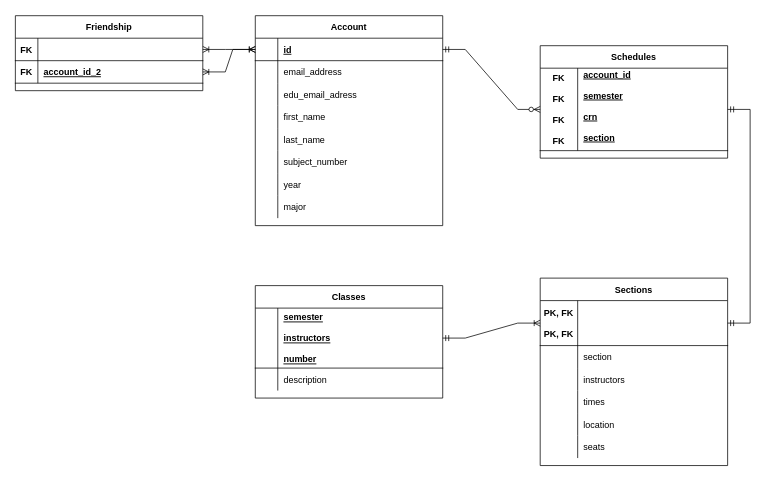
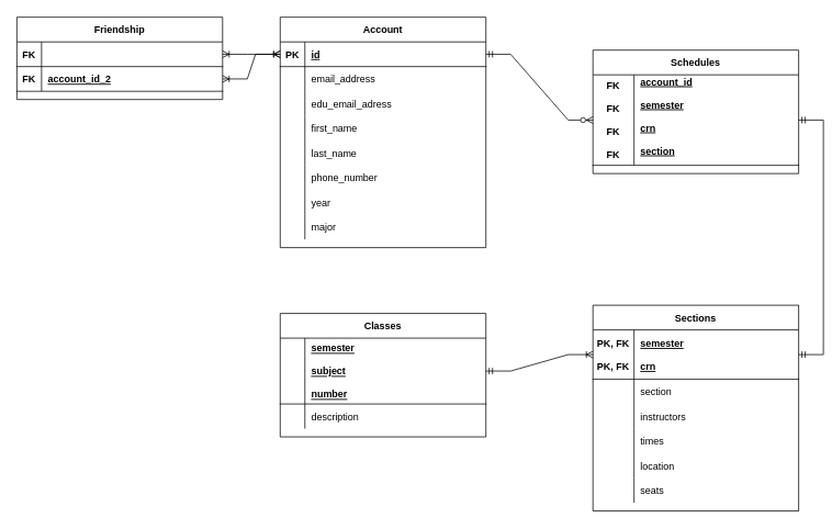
  <mxCell id="0" />
  <mxCell id="1" parent="0" />
  <mxCell id="2" value="Account" style="shape=table;startSize=30;container=1;collapsible=1;childLayout=tableLayout;fixedRows=1;rowLines=0;fontStyle=1;align=center;resizeLast=1;" parent="1" vertex="1"><mxGeometry x="340" y="20" width="250" height="280" as="geometry" /></mxCell>
  <mxCell id="3" value="" style="shape=partialRectangle;collapsible=0;dropTarget=0;pointerEvents=0;fillColor=none;points=[[0,0.5],[1,0.5]];portConstraint=eastwest;top=0;left=0;right=0;bottom=1;" parent="2" vertex="1"><mxGeometry y="30" width="250" height="30" as="geometry" /></mxCell>
+ <mxCell id="4" value="PK" style="shape=partialRectangle;overflow=hidden;connectable=0;fillColor=none;top=0;left=0;bottom=0;right=0;fontStyle=1;" parent="3" vertex="1"><mxGeometry width="30" height="30" as="geometry"><mxRectangle width="30" height="30" as="alternateBounds" /></mxGeometry></mxCell>
  <mxCell id="5" value="id" style="shape=partialRectangle;overflow=hidden;connectable=0;fillColor=none;top=0;left=0;bottom=0;right=0;align=left;spacingLeft=6;fontStyle=5;" parent="3" vertex="1"><mxGeometry x="30" width="220" height="30" as="geometry"><mxRectangle width="220" height="30" as="alternateBounds" /></mxGeometry></mxCell>
  <mxCell id="6" value="" style="shape=partialRectangle;collapsible=0;dropTarget=0;pointerEvents=0;fillColor=none;points=[[0,0.5],[1,0.5]];portConstraint=eastwest;top=0;left=0;right=0;bottom=0;" vertex="1" parent="2"><mxGeometry y="60" width="250" height="30" as="geometry" /></mxCell>
  <mxCell id="7" value="" style="shape=partialRectangle;overflow=hidden;connectable=0;fillColor=none;top=0;left=0;bottom=0;right=0;" vertex="1" parent="6"><mxGeometry width="30" height="30" as="geometry"><mxRectangle width="30" height="30" as="alternateBounds" /></mxGeometry></mxCell>
  <mxCell id="8" value="email_address" style="shape=partialRectangle;overflow=hidden;connectable=0;fillColor=none;top=0;left=0;bottom=0;right=0;align=left;spacingLeft=6;" vertex="1" parent="6"><mxGeometry x="30" width="220" height="30" as="geometry"><mxRectangle width="220" height="30" as="alternateBounds" /></mxGeometry></mxCell>
  <mxCell id="9" value="" style="shape=partialRectangle;collapsible=0;dropTarget=0;pointerEvents=0;fillColor=none;points=[[0,0.5],[1,0.5]];portConstraint=eastwest;top=0;left=0;right=0;bottom=0;" vertex="1" parent="2"><mxGeometry y="90" width="250" height="30" as="geometry" /></mxCell>
  <mxCell id="10" value="" style="shape=partialRectangle;overflow=hidden;connectable=0;fillColor=none;top=0;left=0;bottom=0;right=0;" vertex="1" parent="9"><mxGeometry width="30" height="30" as="geometry"><mxRectangle width="30" height="30" as="alternateBounds" /></mxGeometry></mxCell>
  <mxCell id="11" value="edu_email_adress" style="shape=partialRectangle;overflow=hidden;connectable=0;fillColor=none;top=0;left=0;bottom=0;right=0;align=left;spacingLeft=6;" vertex="1" parent="9"><mxGeometry x="30" width="220" height="30" as="geometry"><mxRectangle width="220" height="30" as="alternateBounds" /></mxGeometry></mxCell>
  <mxCell id="12" value="" style="shape=partialRectangle;collapsible=0;dropTarget=0;pointerEvents=0;fillColor=none;points=[[0,0.5],[1,0.5]];portConstraint=eastwest;top=0;left=0;right=0;bottom=0;" vertex="1" parent="2"><mxGeometry y="120" width="250" height="30" as="geometry" /></mxCell>
  <mxCell id="13" value="" style="shape=partialRectangle;overflow=hidden;connectable=0;fillColor=none;top=0;left=0;bottom=0;right=0;" vertex="1" parent="12"><mxGeometry width="30" height="30" as="geometry"><mxRectangle width="30" height="30" as="alternateBounds" /></mxGeometry></mxCell>
  <mxCell id="14" value="first_name" style="shape=partialRectangle;overflow=hidden;connectable=0;fillColor=none;top=0;left=0;bottom=0;right=0;align=left;spacingLeft=6;" vertex="1" parent="12"><mxGeometry x="30" width="220" height="30" as="geometry"><mxRectangle width="220" height="30" as="alternateBounds" /></mxGeometry></mxCell>
  <mxCell id="15" value="" style="shape=partialRectangle;collapsible=0;dropTarget=0;pointerEvents=0;fillColor=none;points=[[0,0.5],[1,0.5]];portConstraint=eastwest;top=0;left=0;right=0;bottom=0;" vertex="1" parent="2"><mxGeometry y="150" width="250" height="30" as="geometry" /></mxCell>
  <mxCell id="16" value="" style="shape=partialRectangle;overflow=hidden;connectable=0;fillColor=none;top=0;left=0;bottom=0;right=0;" vertex="1" parent="15"><mxGeometry width="30" height="30" as="geometry"><mxRectangle width="30" height="30" as="alternateBounds" /></mxGeometry></mxCell>
  <mxCell id="17" value="last_name" style="shape=partialRectangle;overflow=hidden;connectable=0;fillColor=none;top=0;left=0;bottom=0;right=0;align=left;spacingLeft=6;" vertex="1" parent="15"><mxGeometry x="30" width="220" height="30" as="geometry"><mxRectangle width="220" height="30" as="alternateBounds" /></mxGeometry></mxCell>
  <mxCell id="18" value="" style="shape=partialRectangle;collapsible=0;dropTarget=0;pointerEvents=0;fillColor=none;points=[[0,0.5],[1,0.5]];portConstraint=eastwest;top=0;left=0;right=0;bottom=0;" parent="2" vertex="1"><mxGeometry y="180" width="250" height="30" as="geometry" /></mxCell>
  <mxCell id="19" value="" style="shape=partialRectangle;overflow=hidden;connectable=0;fillColor=none;top=0;left=0;bottom=0;right=0;" parent="18" vertex="1"><mxGeometry width="30" height="30" as="geometry"><mxRectangle width="30" height="30" as="alternateBounds" /></mxGeometry></mxCell>
- <mxCell id="20" value="subject_number" style="shape=partialRectangle;overflow=hidden;connectable=0;fillColor=none;top=0;left=0;bottom=0;right=0;align=left;spacingLeft=6;" parent="18" vertex="1"><mxGeometry x="30" width="220" height="30" as="geometry"><mxRectangle width="220" height="30" as="alternateBounds" /></mxGeometry></mxCell>
+ <mxCell id="20" value="phone_number" style="shape=partialRectangle;overflow=hidden;connectable=0;fillColor=none;top=0;left=0;bottom=0;right=0;align=left;spacingLeft=6;" parent="18" vertex="1"><mxGeometry x="30" width="220" height="30" as="geometry"><mxRectangle width="220" height="30" as="alternateBounds" /></mxGeometry></mxCell>
  <mxCell id="21" value="" style="shape=partialRectangle;collapsible=0;dropTarget=0;pointerEvents=0;fillColor=none;points=[[0,0.5],[1,0.5]];portConstraint=eastwest;top=0;left=0;right=0;bottom=0;" vertex="1" parent="2"><mxGeometry y="210" width="250" height="30" as="geometry" /></mxCell>
  <mxCell id="22" value="" style="shape=partialRectangle;overflow=hidden;connectable=0;fillColor=none;top=0;left=0;bottom=0;right=0;" vertex="1" parent="21"><mxGeometry width="30" height="30" as="geometry"><mxRectangle width="30" height="30" as="alternateBounds" /></mxGeometry></mxCell>
  <mxCell id="23" value="year" style="shape=partialRectangle;overflow=hidden;connectable=0;fillColor=none;top=0;left=0;bottom=0;right=0;align=left;spacingLeft=6;" vertex="1" parent="21"><mxGeometry x="30" width="220" height="30" as="geometry"><mxRectangle width="220" height="30" as="alternateBounds" /></mxGeometry></mxCell>
  <mxCell id="24" value="" style="shape=partialRectangle;collapsible=0;dropTarget=0;pointerEvents=0;fillColor=none;points=[[0,0.5],[1,0.5]];portConstraint=eastwest;top=0;left=0;right=0;bottom=0;" vertex="1" parent="2"><mxGeometry y="240" width="250" height="30" as="geometry" /></mxCell>
  <mxCell id="25" value="" style="shape=partialRectangle;overflow=hidden;connectable=0;fillColor=none;top=0;left=0;bottom=0;right=0;" vertex="1" parent="24"><mxGeometry width="30" height="30" as="geometry"><mxRectangle width="30" height="30" as="alternateBounds" /></mxGeometry></mxCell>
  <mxCell id="26" value="major" style="shape=partialRectangle;overflow=hidden;connectable=0;fillColor=none;top=0;left=0;bottom=0;right=0;align=left;spacingLeft=6;" vertex="1" parent="24"><mxGeometry x="30" width="220" height="30" as="geometry"><mxRectangle width="220" height="30" as="alternateBounds" /></mxGeometry></mxCell>
  <mxCell id="27" value="Classes" style="shape=table;startSize=30;container=1;collapsible=1;childLayout=tableLayout;fixedRows=1;rowLines=0;fontStyle=1;align=center;resizeLast=1;" vertex="1" parent="1"><mxGeometry x="340" y="380" width="250" height="150" as="geometry" /></mxCell>
  <mxCell id="28" value="" style="shape=partialRectangle;collapsible=0;dropTarget=0;pointerEvents=0;fillColor=none;points=[[0,0.5],[1,0.5]];portConstraint=eastwest;top=0;left=0;right=0;bottom=1;" vertex="1" parent="27"><mxGeometry y="30" width="250" height="80" as="geometry" /></mxCell>
- <mxCell id="29" value="semester&#10;&#10;instructors&#10;&#10;number" style="shape=partialRectangle;overflow=hidden;connectable=0;fillColor=none;top=0;left=0;bottom=0;right=0;align=left;spacingLeft=6;fontStyle=5;" vertex="1" parent="28"><mxGeometry x="30" width="220" height="80" as="geometry"><mxRectangle width="220" height="80" as="alternateBounds" /></mxGeometry></mxCell>
+ <mxCell id="29" value="semester&#10;&#10;subject&#10;&#10;number" style="shape=partialRectangle;overflow=hidden;connectable=0;fillColor=none;top=0;left=0;bottom=0;right=0;align=left;spacingLeft=6;fontStyle=5;" vertex="1" parent="28"><mxGeometry x="30" width="220" height="80" as="geometry"><mxRectangle width="220" height="80" as="alternateBounds" /></mxGeometry></mxCell>
  <mxCell id="30" value="" style="shape=partialRectangle;collapsible=0;dropTarget=0;pointerEvents=0;fillColor=none;points=[[0,0.5],[1,0.5]];portConstraint=eastwest;top=0;left=0;right=0;bottom=0;" vertex="1" parent="27"><mxGeometry y="110" width="250" height="30" as="geometry" /></mxCell>
  <mxCell id="31" value="" style="shape=partialRectangle;overflow=hidden;connectable=0;fillColor=none;top=0;left=0;bottom=0;right=0;" vertex="1" parent="30"><mxGeometry width="30" height="30" as="geometry"><mxRectangle width="30" height="30" as="alternateBounds" /></mxGeometry></mxCell>
  <mxCell id="32" value="description" style="shape=partialRectangle;overflow=hidden;connectable=0;fillColor=none;top=0;left=0;bottom=0;right=0;align=left;spacingLeft=6;" vertex="1" parent="30"><mxGeometry x="30" width="220" height="30" as="geometry"><mxRectangle width="220" height="30" as="alternateBounds" /></mxGeometry></mxCell>
  <mxCell id="33" value="Sections" style="shape=table;startSize=30;container=1;collapsible=1;childLayout=tableLayout;fixedRows=1;rowLines=0;fontStyle=1;align=center;resizeLast=1;" vertex="1" parent="1"><mxGeometry x="720" y="370" width="250" height="250" as="geometry" /></mxCell>
  <mxCell id="34" value="" style="shape=partialRectangle;collapsible=0;dropTarget=0;pointerEvents=0;fillColor=none;points=[[0,0.5],[1,0.5]];portConstraint=eastwest;top=0;left=0;right=0;bottom=1;" vertex="1" parent="33"><mxGeometry y="30" width="250" height="60" as="geometry" /></mxCell>
  <mxCell id="35" value="PK, FK&#10;&#10;PK, FK" style="shape=partialRectangle;overflow=hidden;connectable=0;fillColor=none;top=0;left=0;bottom=0;right=0;fontStyle=1;" vertex="1" parent="34"><mxGeometry width="50.0" height="60" as="geometry"><mxRectangle width="50.0" height="60" as="alternateBounds" /></mxGeometry></mxCell>
+ <mxCell id="36" value="semester&#10;&#10;crn" style="shape=partialRectangle;overflow=hidden;connectable=0;fillColor=none;top=0;left=0;bottom=0;right=0;align=left;spacingLeft=6;fontStyle=5;" vertex="1" parent="34"><mxGeometry x="50.0" width="200.0" height="60" as="geometry"><mxRectangle width="200.0" height="60" as="alternateBounds" /></mxGeometry></mxCell>
  <mxCell id="37" value="" style="shape=partialRectangle;collapsible=0;dropTarget=0;pointerEvents=0;fillColor=none;points=[[0,0.5],[1,0.5]];portConstraint=eastwest;top=0;left=0;right=0;bottom=0;" vertex="1" parent="33"><mxGeometry y="90" width="250" height="30" as="geometry" /></mxCell>
  <mxCell id="38" value="" style="shape=partialRectangle;overflow=hidden;connectable=0;fillColor=none;top=0;left=0;bottom=0;right=0;" vertex="1" parent="37"><mxGeometry width="50.0" height="30" as="geometry"><mxRectangle width="50.0" height="30" as="alternateBounds" /></mxGeometry></mxCell>
  <mxCell id="39" value="section" style="shape=partialRectangle;overflow=hidden;connectable=0;fillColor=none;top=0;left=0;bottom=0;right=0;align=left;spacingLeft=6;" vertex="1" parent="37"><mxGeometry x="50.0" width="200.0" height="30" as="geometry"><mxRectangle width="200.0" height="30" as="alternateBounds" /></mxGeometry></mxCell>
  <mxCell id="40" value="" style="shape=partialRectangle;collapsible=0;dropTarget=0;pointerEvents=0;fillColor=none;points=[[0,0.5],[1,0.5]];portConstraint=eastwest;top=0;left=0;right=0;bottom=0;" vertex="1" parent="33"><mxGeometry y="120" width="250" height="30" as="geometry" /></mxCell>
  <mxCell id="41" value="" style="shape=partialRectangle;overflow=hidden;connectable=0;fillColor=none;top=0;left=0;bottom=0;right=0;" vertex="1" parent="40"><mxGeometry width="50.0" height="30" as="geometry"><mxRectangle width="50.0" height="30" as="alternateBounds" /></mxGeometry></mxCell>
  <mxCell id="42" value="instructors" style="shape=partialRectangle;overflow=hidden;connectable=0;fillColor=none;top=0;left=0;bottom=0;right=0;align=left;spacingLeft=6;" vertex="1" parent="40"><mxGeometry x="50.0" width="200.0" height="30" as="geometry"><mxRectangle width="200.0" height="30" as="alternateBounds" /></mxGeometry></mxCell>
  <mxCell id="43" value="" style="shape=partialRectangle;collapsible=0;dropTarget=0;pointerEvents=0;fillColor=none;points=[[0,0.5],[1,0.5]];portConstraint=eastwest;top=0;left=0;right=0;bottom=0;" vertex="1" parent="33"><mxGeometry y="150" width="250" height="30" as="geometry" /></mxCell>
  <mxCell id="44" value="" style="shape=partialRectangle;overflow=hidden;connectable=0;fillColor=none;top=0;left=0;bottom=0;right=0;" vertex="1" parent="43"><mxGeometry width="50.0" height="30" as="geometry"><mxRectangle width="50.0" height="30" as="alternateBounds" /></mxGeometry></mxCell>
  <mxCell id="45" value="times" style="shape=partialRectangle;overflow=hidden;connectable=0;fillColor=none;top=0;left=0;bottom=0;right=0;align=left;spacingLeft=6;" vertex="1" parent="43"><mxGeometry x="50.0" width="200.0" height="30" as="geometry"><mxRectangle width="200.0" height="30" as="alternateBounds" /></mxGeometry></mxCell>
  <mxCell id="46" value="" style="shape=partialRectangle;collapsible=0;dropTarget=0;pointerEvents=0;fillColor=none;points=[[0,0.5],[1,0.5]];portConstraint=eastwest;top=0;left=0;right=0;bottom=0;" vertex="1" parent="33"><mxGeometry y="180" width="250" height="30" as="geometry" /></mxCell>
  <mxCell id="47" value="" style="shape=partialRectangle;overflow=hidden;connectable=0;fillColor=none;top=0;left=0;bottom=0;right=0;" vertex="1" parent="46"><mxGeometry width="50.0" height="30" as="geometry"><mxRectangle width="50.0" height="30" as="alternateBounds" /></mxGeometry></mxCell>
  <mxCell id="48" value="location" style="shape=partialRectangle;overflow=hidden;connectable=0;fillColor=none;top=0;left=0;bottom=0;right=0;align=left;spacingLeft=6;" vertex="1" parent="46"><mxGeometry x="50.0" width="200.0" height="30" as="geometry"><mxRectangle width="200.0" height="30" as="alternateBounds" /></mxGeometry></mxCell>
  <mxCell id="49" value="" style="shape=partialRectangle;collapsible=0;dropTarget=0;pointerEvents=0;fillColor=none;points=[[0,0.5],[1,0.5]];portConstraint=eastwest;top=0;left=0;right=0;bottom=0;" vertex="1" parent="33"><mxGeometry y="210" width="250" height="30" as="geometry" /></mxCell>
  <mxCell id="50" value="" style="shape=partialRectangle;overflow=hidden;connectable=0;fillColor=none;top=0;left=0;bottom=0;right=0;" vertex="1" parent="49"><mxGeometry width="50.0" height="30" as="geometry"><mxRectangle width="50.0" height="30" as="alternateBounds" /></mxGeometry></mxCell>
  <mxCell id="51" value="seats" style="shape=partialRectangle;overflow=hidden;connectable=0;fillColor=none;top=0;left=0;bottom=0;right=0;align=left;spacingLeft=6;" vertex="1" parent="49"><mxGeometry x="50.0" width="200.0" height="30" as="geometry"><mxRectangle width="200.0" height="30" as="alternateBounds" /></mxGeometry></mxCell>
  <mxCell id="52" value="" style="edgeStyle=entityRelationEdgeStyle;fontSize=12;html=1;endArrow=ERoneToMany;startArrow=ERmandOne;rounded=0;" edge="1" parent="1" source="28" target="34"><mxGeometry width="100" height="100" relative="1" as="geometry"><mxPoint x="590" y="410" as="sourcePoint" /><mxPoint x="690" y="310" as="targetPoint" /></mxGeometry></mxCell>
  <mxCell id="53" value="Schedules" style="shape=table;startSize=30;container=1;collapsible=1;childLayout=tableLayout;fixedRows=1;rowLines=0;fontStyle=1;align=center;resizeLast=1;" vertex="1" parent="1"><mxGeometry x="720" y="60" width="250" height="150" as="geometry" /></mxCell>
  <mxCell id="54" value="" style="shape=partialRectangle;collapsible=0;dropTarget=0;pointerEvents=0;fillColor=none;points=[[0,0.5],[1,0.5]];portConstraint=eastwest;top=0;left=0;right=0;bottom=1;" vertex="1" parent="53"><mxGeometry y="30" width="250" height="110" as="geometry" /></mxCell>
  <mxCell id="55" value="FK&#10;&#10;FK&#10;&#10;FK&#10;&#10;FK" style="shape=partialRectangle;overflow=hidden;connectable=0;fillColor=none;top=0;left=0;bottom=0;right=0;fontStyle=1;" vertex="1" parent="54"><mxGeometry width="50.0" height="110" as="geometry"><mxRectangle width="50.0" height="110" as="alternateBounds" /></mxGeometry></mxCell>
  <mxCell id="56" value="account_id&#10;&#10;semester&#10;&#10;crn&#10;&#10;section&#10;" style="shape=partialRectangle;overflow=hidden;connectable=0;fillColor=none;top=0;left=0;bottom=0;right=0;align=left;spacingLeft=6;fontStyle=5;" vertex="1" parent="54"><mxGeometry x="50.0" width="200.0" height="110" as="geometry"><mxRectangle width="200.0" height="110" as="alternateBounds" /></mxGeometry></mxCell>
  <mxCell id="57" value="Friendship" style="shape=table;startSize=30;container=1;collapsible=1;childLayout=tableLayout;fixedRows=1;rowLines=0;fontStyle=1;align=center;resizeLast=1;" vertex="1" parent="1"><mxGeometry x="20" y="20" width="250" height="100" as="geometry" /></mxCell>
  <mxCell id="58" value="" style="shape=partialRectangle;collapsible=0;dropTarget=0;pointerEvents=0;fillColor=none;points=[[0,0.5],[1,0.5]];portConstraint=eastwest;top=0;left=0;right=0;bottom=1;" vertex="1" parent="57"><mxGeometry y="30" width="250" height="30" as="geometry" /></mxCell>
  <mxCell id="59" value="FK" style="shape=partialRectangle;overflow=hidden;connectable=0;fillColor=none;top=0;left=0;bottom=0;right=0;fontStyle=1;" vertex="1" parent="58"><mxGeometry width="30" height="30" as="geometry"><mxRectangle width="30" height="30" as="alternateBounds" /></mxGeometry></mxCell>
  <mxCell id="60" value="" style="shape=partialRectangle;collapsible=0;dropTarget=0;pointerEvents=0;fillColor=none;points=[[0,0.5],[1,0.5]];portConstraint=eastwest;top=0;left=0;right=0;bottom=1;" vertex="1" parent="57"><mxGeometry y="60" width="250" height="30" as="geometry" /></mxCell>
  <mxCell id="61" value="FK" style="shape=partialRectangle;overflow=hidden;connectable=0;fillColor=none;top=0;left=0;bottom=0;right=0;fontStyle=1;" vertex="1" parent="60"><mxGeometry width="30" height="30" as="geometry"><mxRectangle width="30" height="30" as="alternateBounds" /></mxGeometry></mxCell>
  <mxCell id="62" value="account_id_2" style="shape=partialRectangle;overflow=hidden;connectable=0;fillColor=none;top=0;left=0;bottom=0;right=0;align=left;spacingLeft=6;fontStyle=5;" vertex="1" parent="60"><mxGeometry x="30" width="220" height="30" as="geometry"><mxRectangle width="220" height="30" as="alternateBounds" /></mxGeometry></mxCell>
  <mxCell id="63" value="" style="edgeStyle=entityRelationEdgeStyle;fontSize=12;html=1;endArrow=ERoneToMany;startArrow=ERoneToMany;rounded=0;entryX=0;entryY=0.5;entryDx=0;entryDy=0;" edge="1" parent="1" source="58" target="3"><mxGeometry width="100" height="100" relative="1" as="geometry"><mxPoint x="430" y="330" as="sourcePoint" /><mxPoint x="530" y="230" as="targetPoint" /></mxGeometry></mxCell>
  <mxCell id="64" value="" style="edgeStyle=entityRelationEdgeStyle;fontSize=12;html=1;endArrow=ERoneToMany;startArrow=ERoneToMany;rounded=0;" edge="1" parent="1" source="60" target="3"><mxGeometry width="100" height="100" relative="1" as="geometry"><mxPoint x="280" y="75" as="sourcePoint" /><mxPoint x="350" y="75" as="targetPoint" /></mxGeometry></mxCell>
  <mxCell id="65" value="" style="edgeStyle=entityRelationEdgeStyle;fontSize=12;html=1;endArrow=ERzeroToMany;startArrow=ERmandOne;rounded=0;" edge="1" parent="1" source="3" target="54"><mxGeometry width="100" height="100" relative="1" as="geometry"><mxPoint x="670" y="340" as="sourcePoint" /><mxPoint x="770" y="240" as="targetPoint" /></mxGeometry></mxCell>
  <mxCell id="66" value="" style="edgeStyle=entityRelationEdgeStyle;fontSize=12;html=1;endArrow=ERmandOne;startArrow=ERmandOne;rounded=0;" edge="1" parent="1" source="34" target="54"><mxGeometry width="100" height="100" relative="1" as="geometry"><mxPoint x="770" y="340" as="sourcePoint" /><mxPoint x="870" y="240" as="targetPoint" /></mxGeometry></mxCell>
